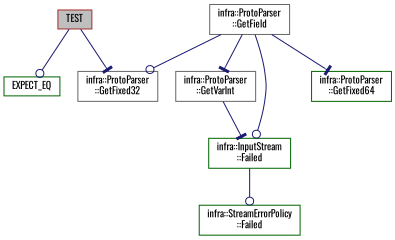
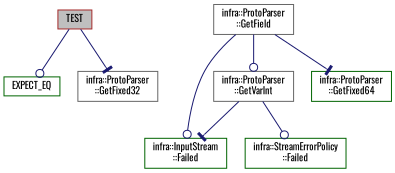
  digraph {
    fontname=Oswald
    rankdir=TB
    node [color=darkgreen fillcolor=white fontname=Oswald fontsize=10 shape=record style=filled]
    edge [arrowhead=odot color=midnightblue fontname=Oswald fontsize=10 labelfontname=Helvetica labelfontsize=10 style=solid]
    n1 [color=brown fillcolor=grey75 fontcolor=black height=0.2 label=TEST width=0.4]
    n2 [height=0.2 label=EXPECT_EQ width=0.4]
    n3 [color=gray40 height=0.2 label="infra::ProtoParser\l::GetFixed32" width=0.4]
    n4 [color=gray40 height=0.2 label="infra::ProtoParser\l::GetField" width=0.4]
    n5 [color=gray40 height=0.2 label="infra::ProtoParser\l::GetVarInt" width=0.4]
    n6 [height=0.2 label="infra::InputStream\l::Failed" width=0.4]
    n7 [height=0.2 label="infra::ProtoParser\l::GetFixed64" width=0.4]
    n8 [height=0.2 label="infra::StreamErrorPolicy\l::Failed" width=0.4]
    n1 -> n2
    n1 -> n3 [arrowhead=tee]
-   n4 -> n3
-   n4 -> n5 [arrowhead=tee]
+   n4 -> n5
    n4 -> n6
    n4 -> n7 [arrowhead=tee]
    n5 -> n6 [arrowhead=tee]
-   n6 -> n8
+   n5 -> n8
  }
